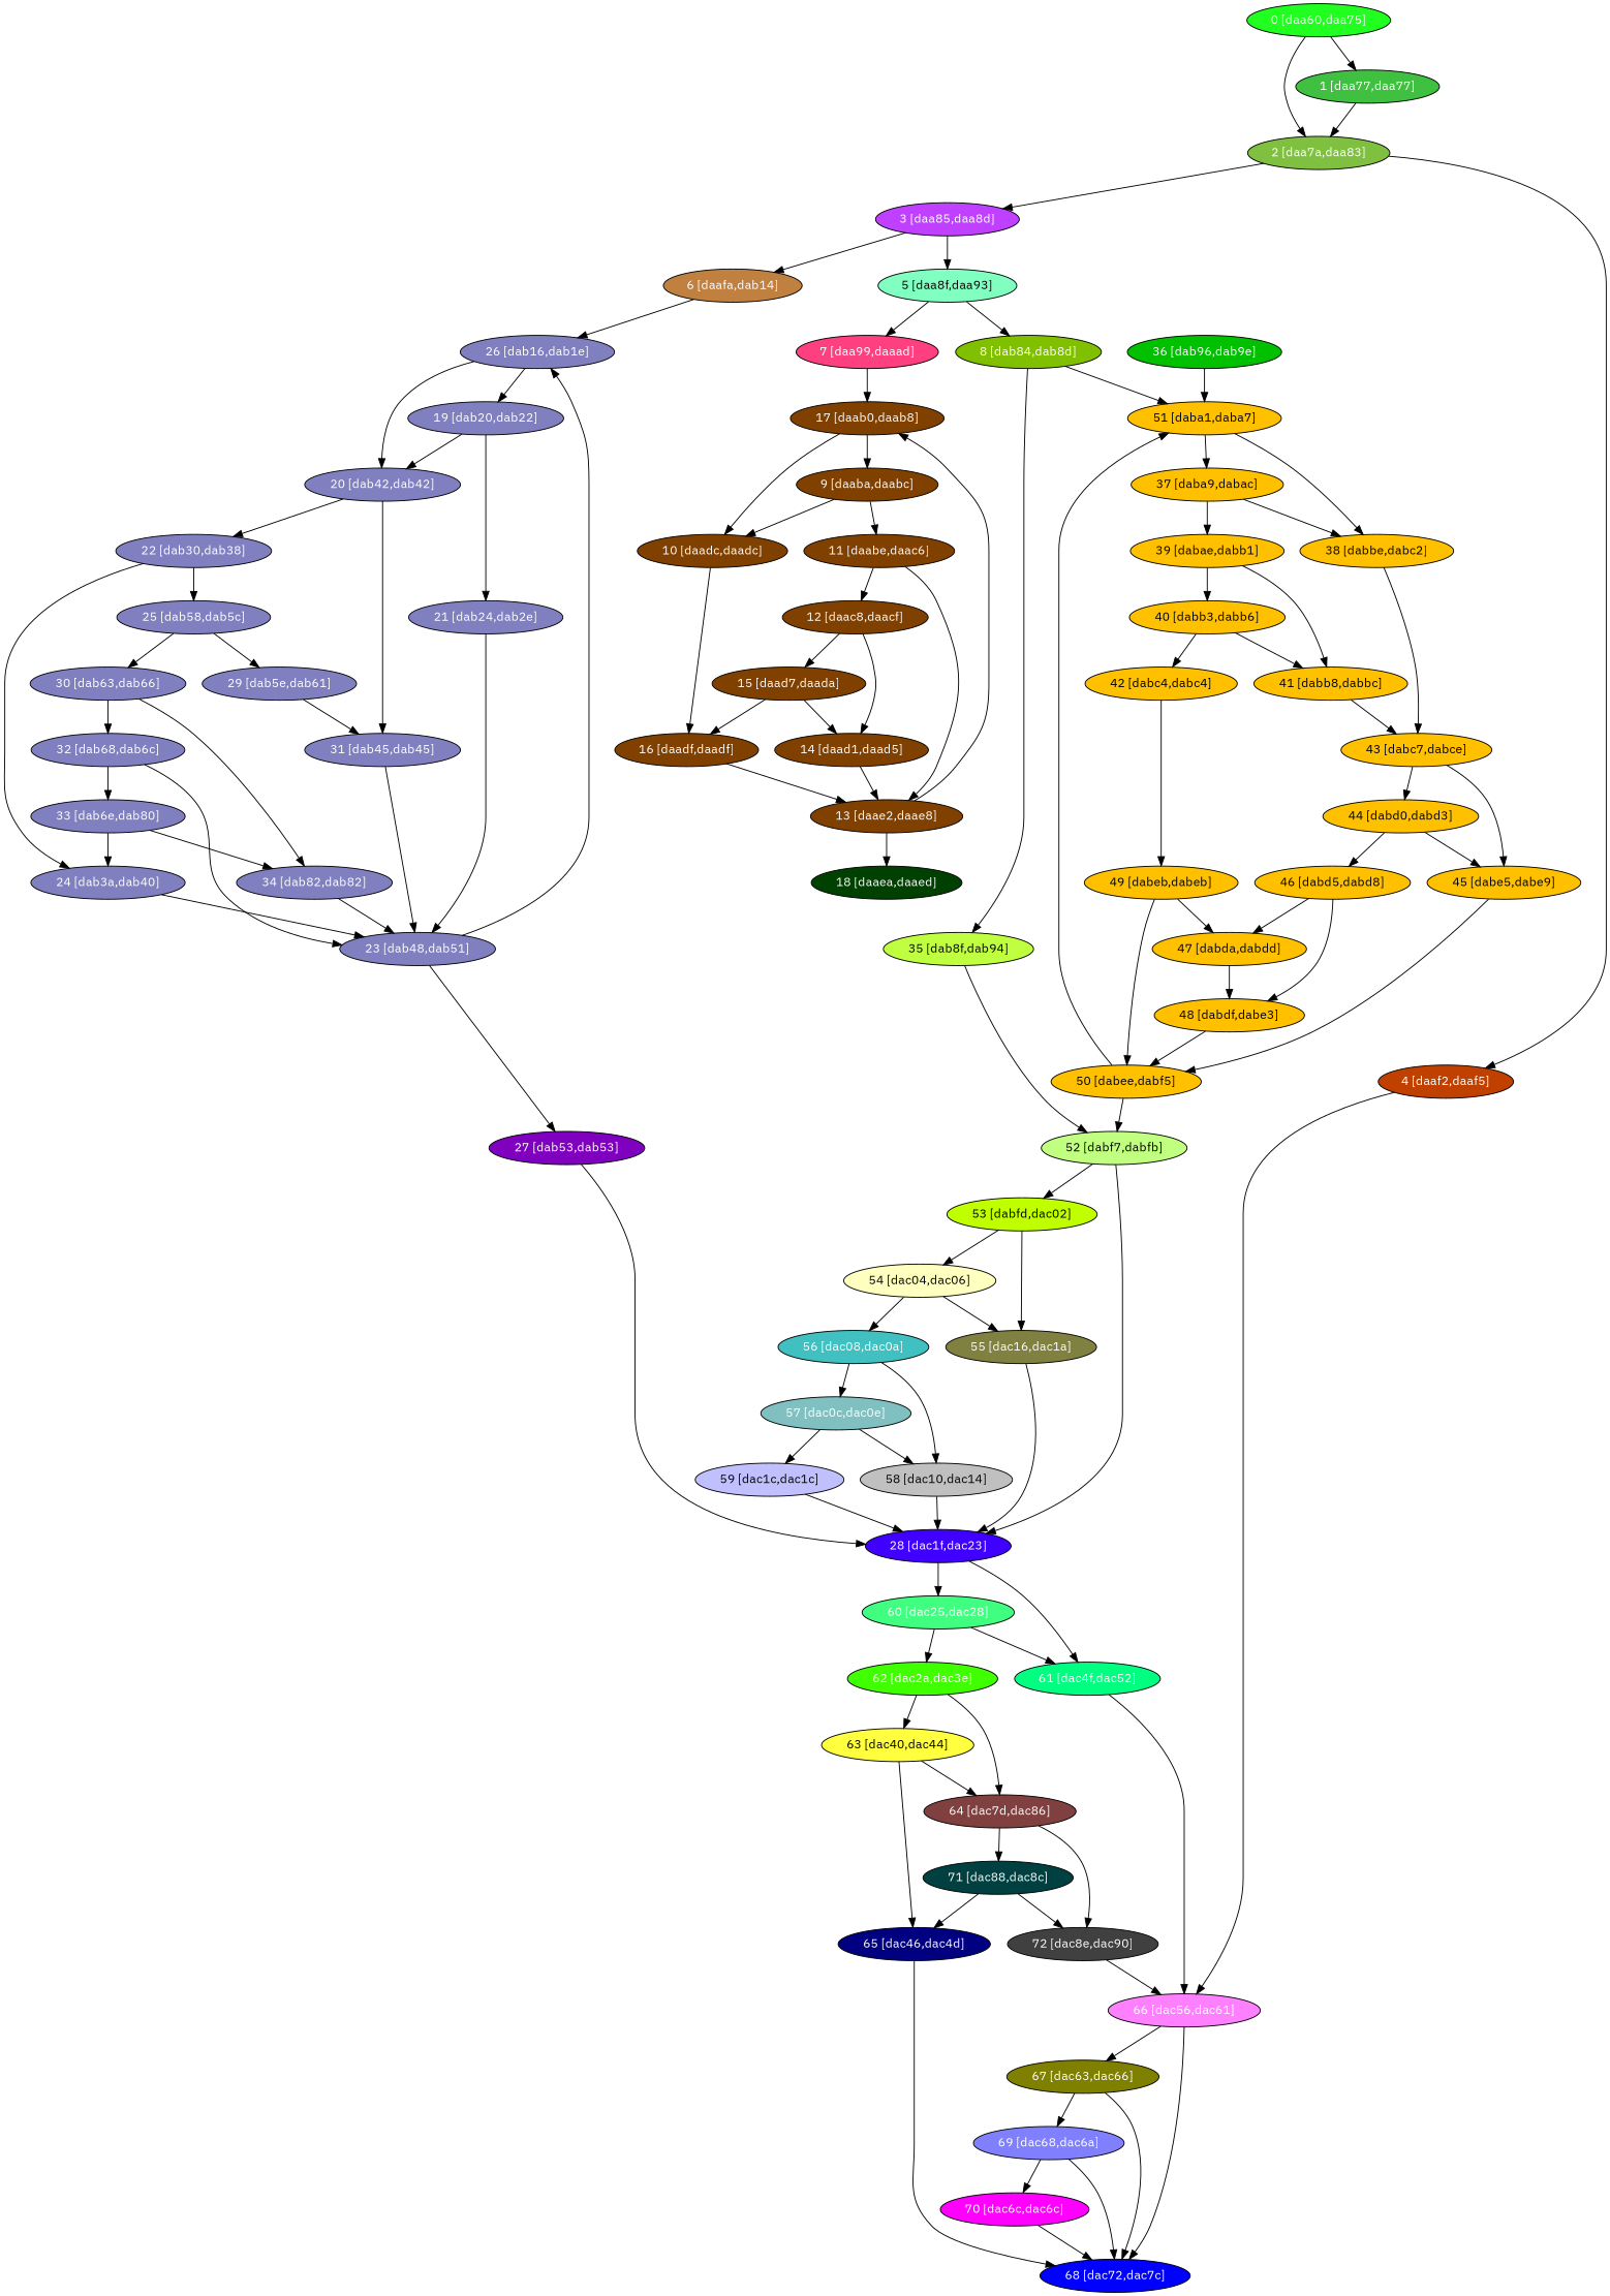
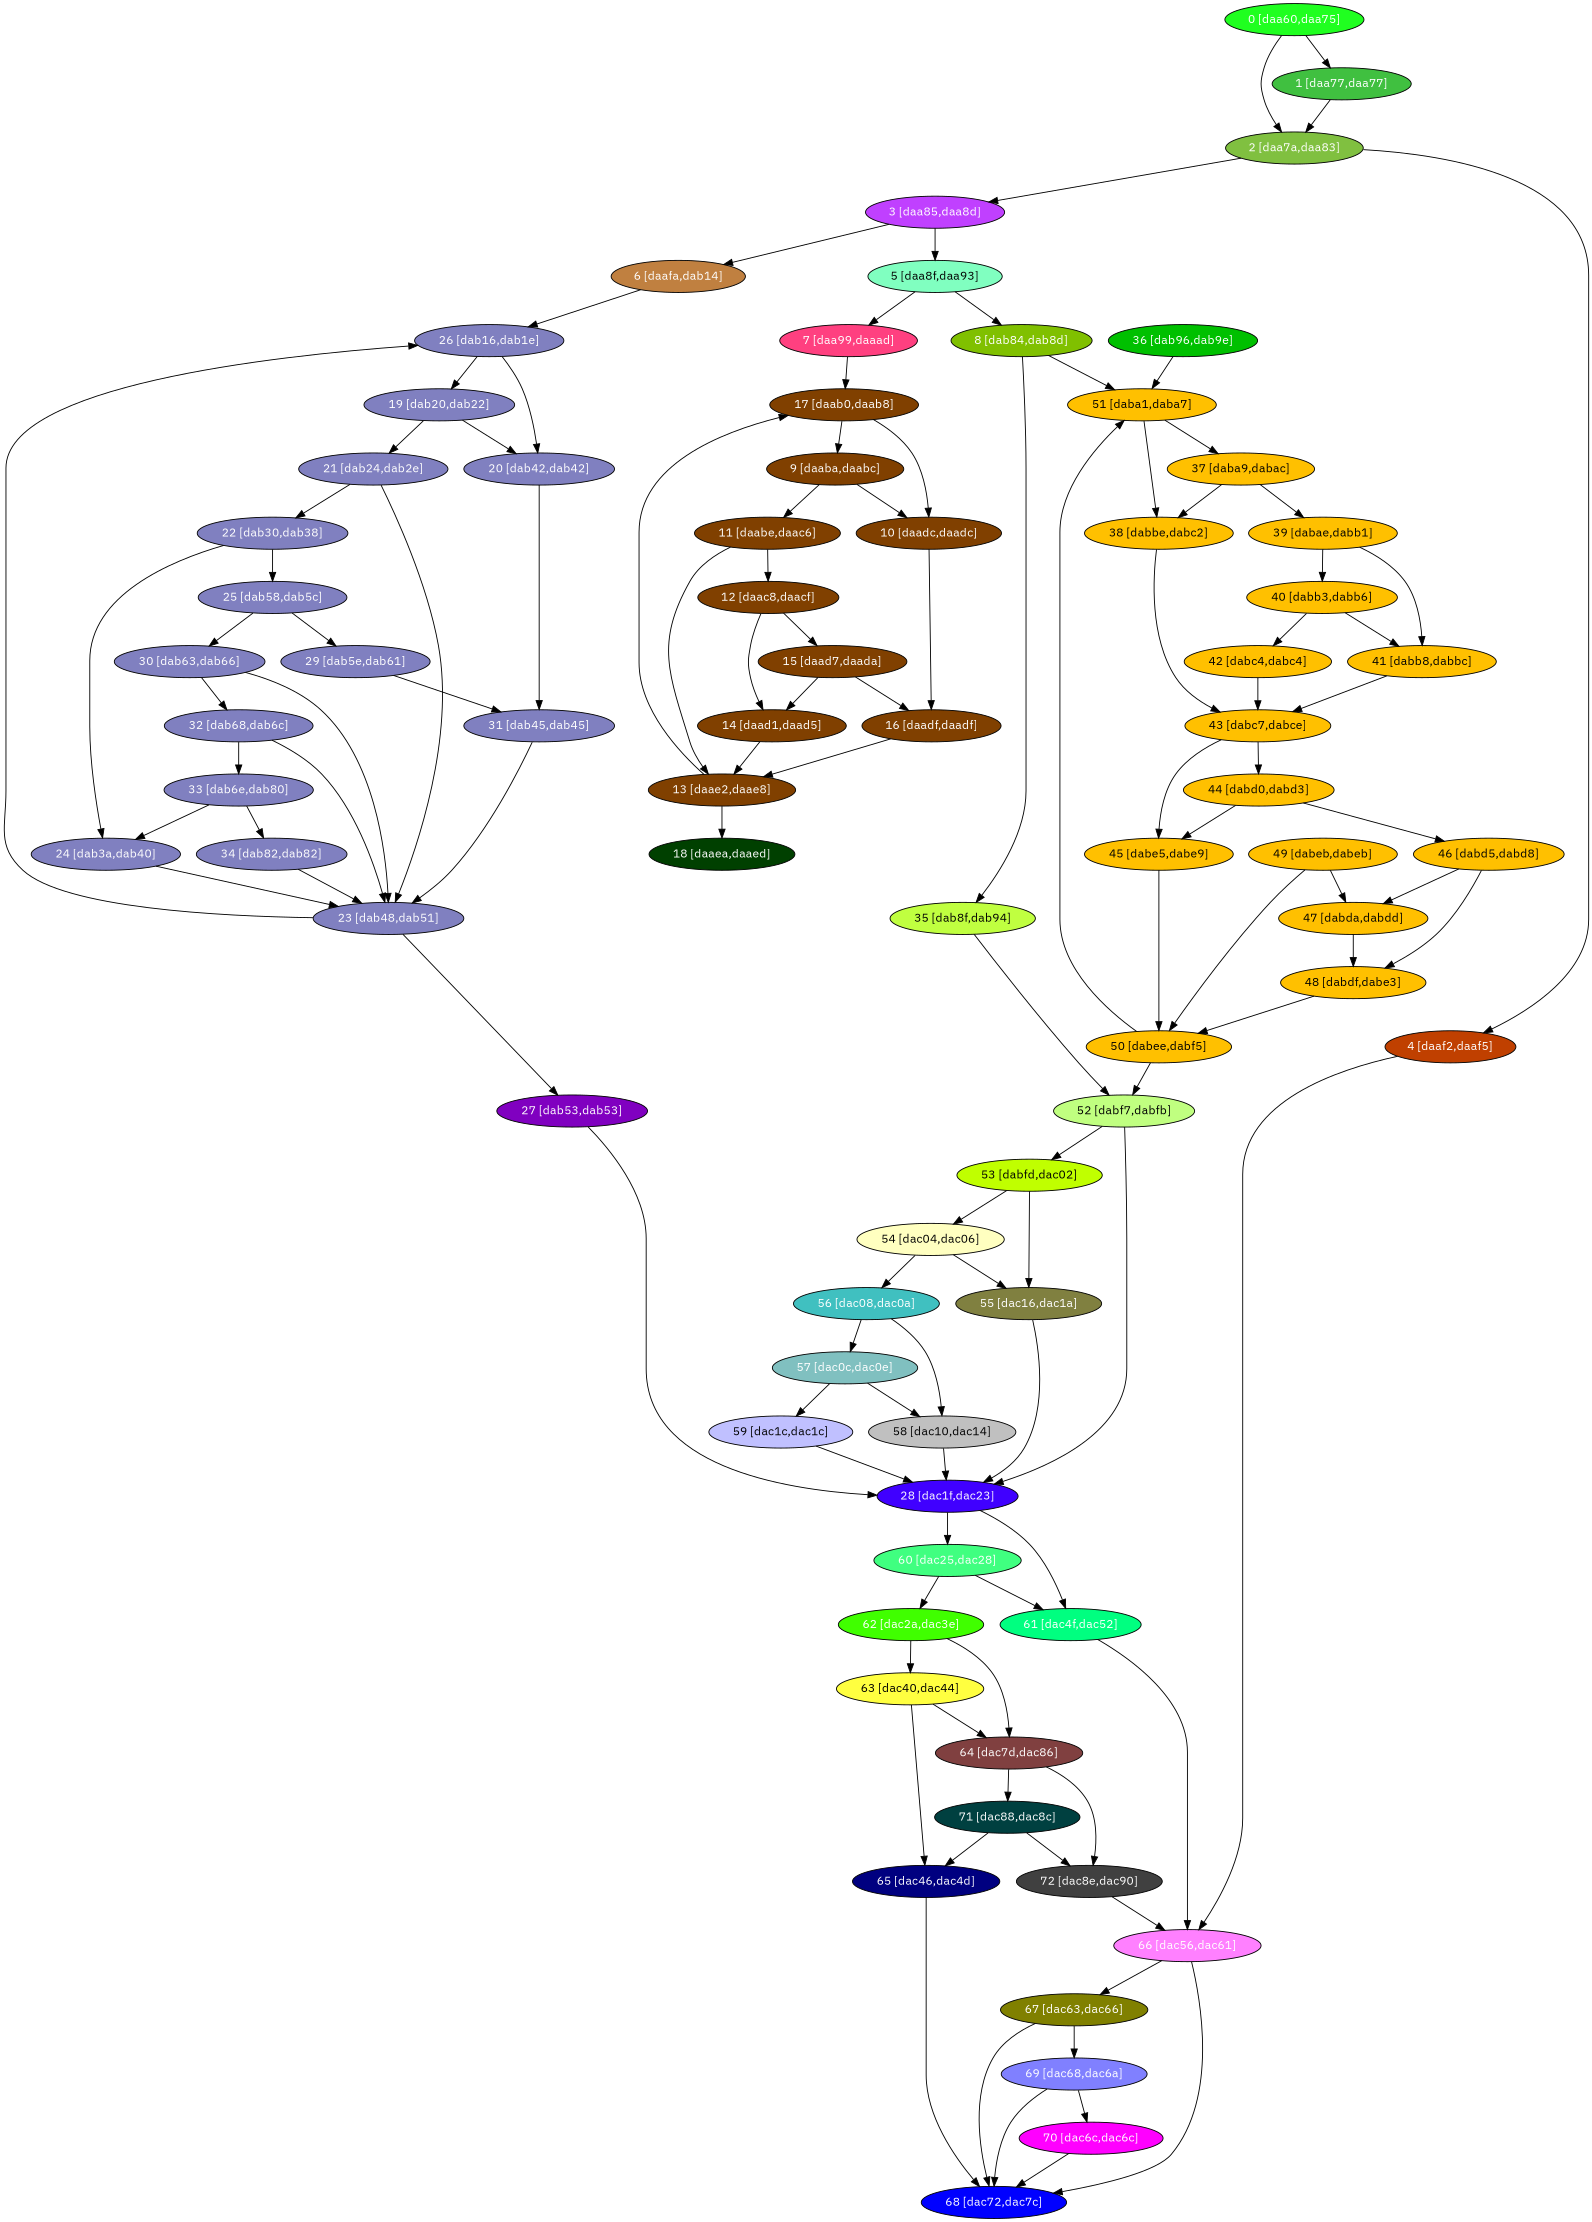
  digraph {
    fontname="IBM Plex Sans"
    node [fillcolor="#FFC000" fontcolor="#ffffff" fontname="IBM Plex Sans" shape=oval style=filled]
    edge [fontname="IBM Plex Sans"]
    n1 [fillcolor="#20FF20" label="0 [daa60,daa75]"]
    n2 [fillcolor="#40C040" label="1 [daa77,daa77]"]
    n3 [fillcolor="#80C040" label="2 [daa7a,daa83]"]
    n4 [fillcolor="#C040FF" label="3 [daa85,daa8d]"]
    n5 [fillcolor="#C04000" label="4 [daaf2,daaf5]"]
    n6 [fillcolor="#80FFC0" fontcolor="#000000" label="5 [daa8f,daa93]"]
    n7 [fillcolor="#C08040" label="6 [daafa,dab14]"]
    n8 [fillcolor="#FF80FF" label="66 [dac56,dac61]"]
    n9 [fillcolor="#FF4080" label="7 [daa99,daaad]"]
    n10 [fillcolor="#80C000" label="8 [dab84,dab8d]"]
    n11 [fillcolor="#8080C0" label="26 [dab16,dab1e]"]
    n12 [fillcolor="#0000FF" label="68 [dac72,dac7c]"]
    n13 [fillcolor="#808000" label="67 [dac63,dac66]"]
    n14 [fillcolor="#804000" label="17 [daab0,daab8]"]
    n15 [fillcolor="#C0FF40" fontcolor="#000000" label="35 [dab8f,dab94]"]
    n16 [fontcolor="#000000" label="51 [daba1,daba7]"]
    n17 [fillcolor="#8080C0" label="19 [dab20,dab22]"]
    n18 [fillcolor="#8080C0" label="20 [dab42,dab42]"]
    n19 [fillcolor="#804000" label="9 [daaba,daabc]"]
    n20 [fillcolor="#804000" label="10 [daadc,daadc]"]
    n21 [fillcolor="#C0FF80" fontcolor="#000000" label="52 [dabf7,dabfb]"]
    n22 [fillcolor="#00C000" label="36 [dab96,dab9e]"]
    n23 [fillcolor="#804000" label="11 [daabe,daac6]"]
    n24 [fillcolor="#804000" label="16 [daadf,daadf]"]
    n25 [fillcolor="#804000" label="12 [daac8,daacf]"]
    n26 [fillcolor="#804000" label="13 [daae2,daae8]"]
    n27 [fillcolor="#804000" label="14 [daad1,daad5]"]
    n28 [fillcolor="#804000" label="15 [daad7,daada]"]
    n29 [fillcolor="#004000" label="18 [daaea,daaed]"]
    n30 [fillcolor="#4000FF" label="28 [dac1f,dac23]"]
    n31 [fillcolor="#40FF80" label="60 [dac25,dac28]"]
    n32 [fillcolor="#00FF80" label="61 [dac4f,dac52]"]
    n33 [fillcolor="#8080C0" label="21 [dab24,dab2e]"]
    n34 [fillcolor="#8080C0" label="31 [dab45,dab45]"]
    n35 [fillcolor="#8080C0" label="22 [dab30,dab38]"]
    n36 [fillcolor="#8080C0" label="23 [dab48,dab51]"]
    n37 [fillcolor="#8080C0" label="24 [dab3a,dab40]"]
    n38 [fillcolor="#8080C0" label="25 [dab58,dab5c]"]
    n39 [fillcolor="#8000C0" label="27 [dab53,dab53]"]
    n40 [fillcolor="#8080C0" label="29 [dab5e,dab61]"]
    n41 [fillcolor="#8080C0" label="30 [dab63,dab66]"]
    n42 [fillcolor="#8080C0" label="32 [dab68,dab6c]"]
    n43 [fillcolor="#40FF00" label="62 [dac2a,dac3e]"]
    n44 [fillcolor="#8080C0" label="33 [dab6e,dab80]"]
    n45 [fillcolor="#8080C0" label="34 [dab82,dab82]"]
    n46 [fillcolor="#C0FF00" fontcolor="#000000" label="53 [dabfd,dac02]"]
    n47 [fontcolor="#000000" label="37 [daba9,dabac]"]
    n48 [fontcolor="#000000" label="38 [dabbe,dabc2]"]
    n49 [fontcolor="#000000" label="39 [dabae,dabb1]"]
    n50 [fontcolor="#000000" label="43 [dabc7,dabce]"]
    n51 [fontcolor="#000000" label="40 [dabb3,dabb6]"]
    n52 [fontcolor="#000000" label="41 [dabb8,dabbc]"]
    n53 [fontcolor="#000000" label="44 [dabd0,dabd3]"]
    n54 [fontcolor="#000000" label="45 [dabe5,dabe9]"]
    n55 [fontcolor="#000000" label="42 [dabc4,dabc4]"]
    n56 [fontcolor="#000000" label="46 [dabd5,dabd8]"]
    n57 [fontcolor="#000000" label="50 [dabee,dabf5]"]
    n58 [fontcolor="#000000" label="47 [dabda,dabdd]"]
    n59 [fontcolor="#000000" label="48 [dabdf,dabe3]"]
    n60 [fontcolor="#000000" label="49 [dabeb,dabeb]"]
    n61 [fillcolor="#FFFFC0" fontcolor="#000000" label="54 [dac04,dac06]"]
    n62 [fillcolor="#808040" label="55 [dac16,dac1a]"]
    n63 [fillcolor="#40C0C0" label="56 [dac08,dac0a]"]
    n64 [fillcolor="#80C0C0" label="57 [dac0c,dac0e]"]
    n65 [fillcolor="#C0C0C0" fontcolor="#000000" label="58 [dac10,dac14]"]
    n66 [fillcolor="#C0C0FF" fontcolor="#000000" label="59 [dac1c,dac1c]"]
    n67 [fillcolor="#FFFF40" fontcolor="#000000" label="63 [dac40,dac44]"]
    n68 [fillcolor="#804040" label="64 [dac7d,dac86]"]
    n69 [fillcolor="#000080" label="65 [dac46,dac4d]"]
    n70 [fillcolor="#004040" label="71 [dac88,dac8c]"]
    n71 [fillcolor="#404040" label="72 [dac8e,dac90]"]
    n72 [fillcolor="#8080FF" label="69 [dac68,dac6a]"]
    n73 [fillcolor="#FF00FF" label="70 [dac6c,dac6c]"]
    n1 -> n2
    n1 -> n3
    n2 -> n3
    n3 -> n4
    n3 -> n5
    n4 -> n6
    n4 -> n7
    n5 -> n8
    n6 -> n9
    n6 -> n10
    n7 -> n11
    n8 -> n12
    n8 -> n13
    n9 -> n14
    n10 -> n15
    n10 -> n16
    n11 -> n17
    n11 -> n18
    n13 -> n12
    n13 -> n72
    n14 -> n19
    n14 -> n20
    n15 -> n21
    n16 -> n47
    n16 -> n48
    n17 -> n18
    n17 -> n33
    n18 -> n34
    n19 -> n20
    n19 -> n23
    n20 -> n24
    n21 -> n30
    n21 -> n46
    n22 -> n16
    n23 -> n25
    n23 -> n26
    n24 -> n26
    n25 -> n27
    n25 -> n28
    n26 -> n14
    n26 -> n29
    n27 -> n26
    n28 -> n24
    n28 -> n27
    n30 -> n31
    n30 -> n32
    n31 -> n32
    n31 -> n43
    n32 -> n8
-   n18 -> n35
+   n33 -> n35
    n33 -> n36
    n34 -> n36
    n35 -> n37
    n35 -> n38
    n36 -> n11
    n36 -> n39
    n37 -> n36
    n38 -> n40
    n38 -> n41
    n39 -> n30
    n40 -> n34
-   n41 -> n45
+   n41 -> n36
    n41 -> n42
    n42 -> n36
    n42 -> n44
    n43 -> n67
    n43 -> n68
    n44 -> n37
    n44 -> n45
    n45 -> n36
    n46 -> n61
    n46 -> n62
    n47 -> n48
    n47 -> n49
    n48 -> n50
    n49 -> n51
    n49 -> n52
    n50 -> n53
    n50 -> n54
    n51 -> n52
    n51 -> n55
    n52 -> n50
    n53 -> n54
    n53 -> n56
    n54 -> n57
-   n55 -> n60
+   n55 -> n50
    n56 -> n58
    n56 -> n59
    n57 -> n16
    n57 -> n21
    n58 -> n59
    n59 -> n57
    n60 -> n57
    n60 -> n58
    n61 -> n62
    n61 -> n63
    n62 -> n30
    n63 -> n64
    n63 -> n65
    n64 -> n65
    n64 -> n66
    n65 -> n30
    n66 -> n30
    n67 -> n68
    n67 -> n69
    n68 -> n70
    n68 -> n71
    n69 -> n12
    n70 -> n69
    n70 -> n71
    n71 -> n8
    n72 -> n12
    n72 -> n73
    n73 -> n12
  }
